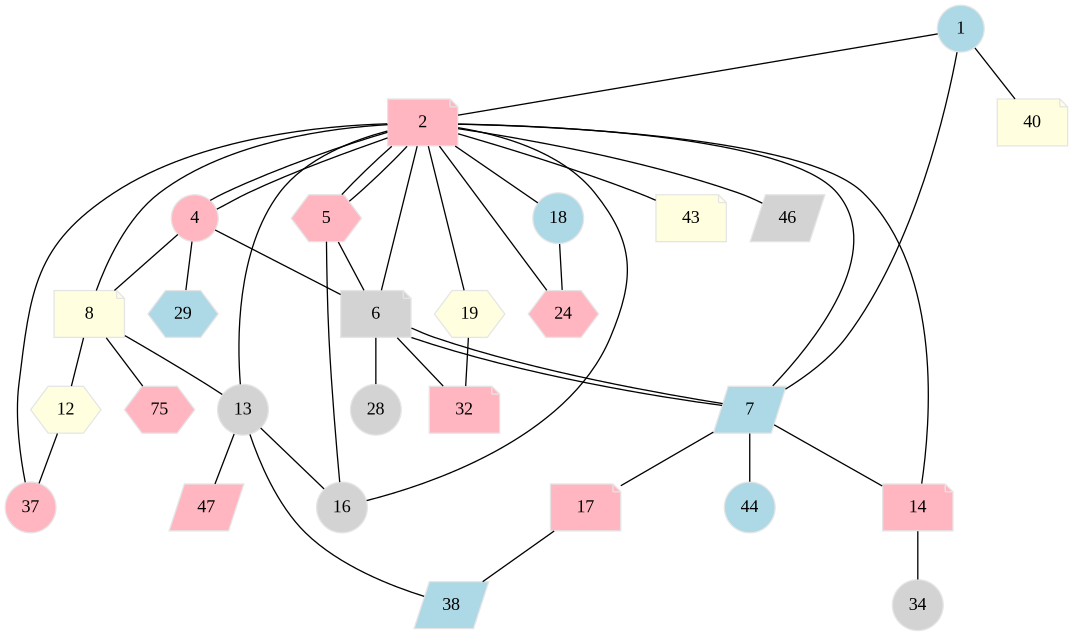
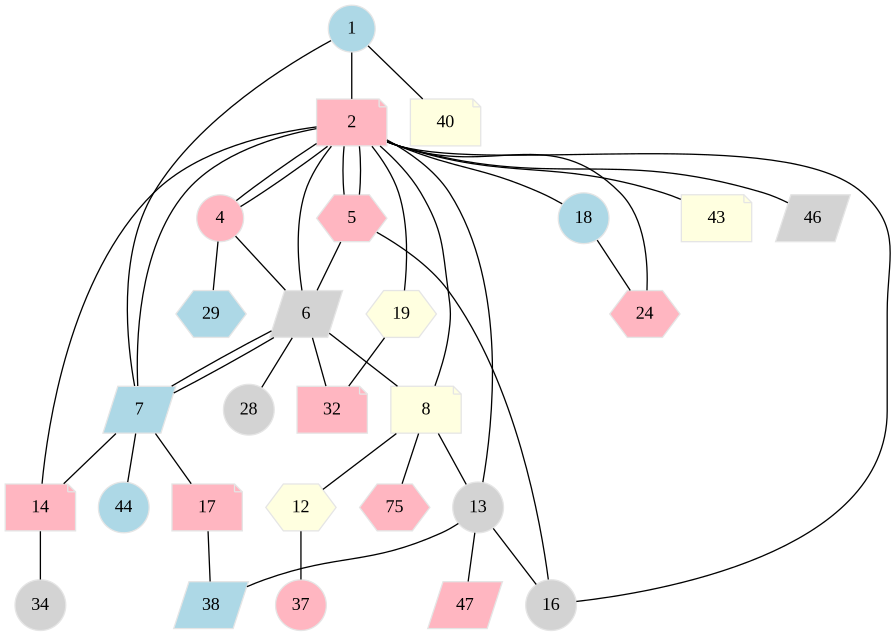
  graph {
    fontname="Liberation Serif"
    node [color=gray90 fillcolor=lightpink fontname="Liberation Serif" shape=circle style=filled]
    edge [fontname="Liberation Serif"]
    1 [fillcolor=lightblue super="+27+26"]
    2 [shape=note super="+23+9+20+3+33+36+45"]
    7 [fillcolor=lightblue shape=parallelogram super="+10"]
    40 [fillcolor=lightyellow shape=note]
    4 [super="+11+41+22"]
    5 [shape=hexagon super="+30"]
-   6 [fillcolor=lightgrey shape=note]
+   6 [fillcolor=lightgrey shape=parallelogram]
    8 [fillcolor=lightyellow shape=note super="+31+35"]
    13 [fillcolor=lightgrey]
    14 [shape=note super="+54+21+15"]
    16 [fillcolor=lightgrey]
    18 [fillcolor=lightblue super="+50"]
    19 [fillcolor=lightyellow shape=hexagon]
    24 [shape=hexagon]
    37 [super="+39"]
    43 [fillcolor=lightyellow shape=note]
    46 [fillcolor=lightgrey shape=parallelogram]
    17 [shape=note]
    44 [fillcolor=lightblue]
    29 [fillcolor=lightblue shape=hexagon]
    28 [fillcolor=lightgrey super="+52"]
    32 [shape=note]
    12 [fillcolor=lightyellow shape=hexagon]
    n24 [label=75 shape=hexagon]
    38 [fillcolor=lightblue shape=parallelogram]
    47 [shape=parallelogram]
    34 [fillcolor=lightgrey]
    1 -- 2
    1 -- 7
    1 -- 40
    2 -- 7
    2 -- 4
    2 -- 4
    2 -- 5 [weight=2]
    2 -- 5
    2 -- 6
    2 -- 8
    2 -- 13
    2 -- 14
    2 -- 16
    2 -- 18
    2 -- 19
    2 -- 24
-   2 -- 37
    2 -- 43
    2 -- 46
    7 -- 14
    7 -- 17
    7 -- 44
    4 -- 6
-   4 -- 8
+   6 -- 8
    4 -- 29
    5 -- 6
    5 -- 16
    6 -- 7
    6 -- 7
    6 -- 28
    6 -- 32
    8 -- 13
    8 -- 12
    8 -- n24
    13 -- 16
    13 -- 38
    13 -- 47
    14 -- 34
    18 -- 24
    19 -- 32
    17 -- 38
    12 -- 37
  }
